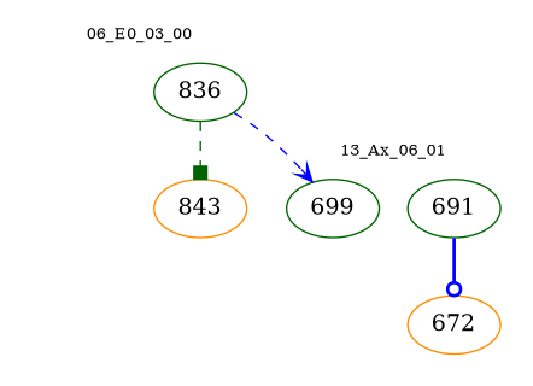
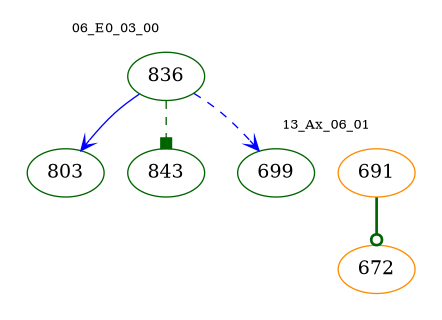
  digraph {
    node [color=darkgreen]
    edge [arrowhead=vee color=darkgreen style=dashed]
-   n1 [label=691]
+   n1 [color=darkorange label=691]
    n2 [color=darkorange label=672]
    n3 [label=699]
    n4 [label=836]
-   n6 [color=darkorange label=843]
+   n5 [label=803]
+   n6 [label=843]
    subgraph cluster_1 {
      color=white
      fontsize=10
      label="13_Ax_06_01"
      n1
      n2
      n3
    }
    subgraph cluster_2 {
      color=white
      fontsize=10
      label="06_E0_03_00"
      n4
+     n5
      n6
    }
-   n1 -> n2 [arrowhead=odot color=blue style=bold]
+   n1 -> n2 [arrowhead=odot style=bold]
    n4 -> n3 [color=blue]
+   n4 -> n5 [color=blue style=solid]
    n4 -> n6 [arrowhead=box]
  }
